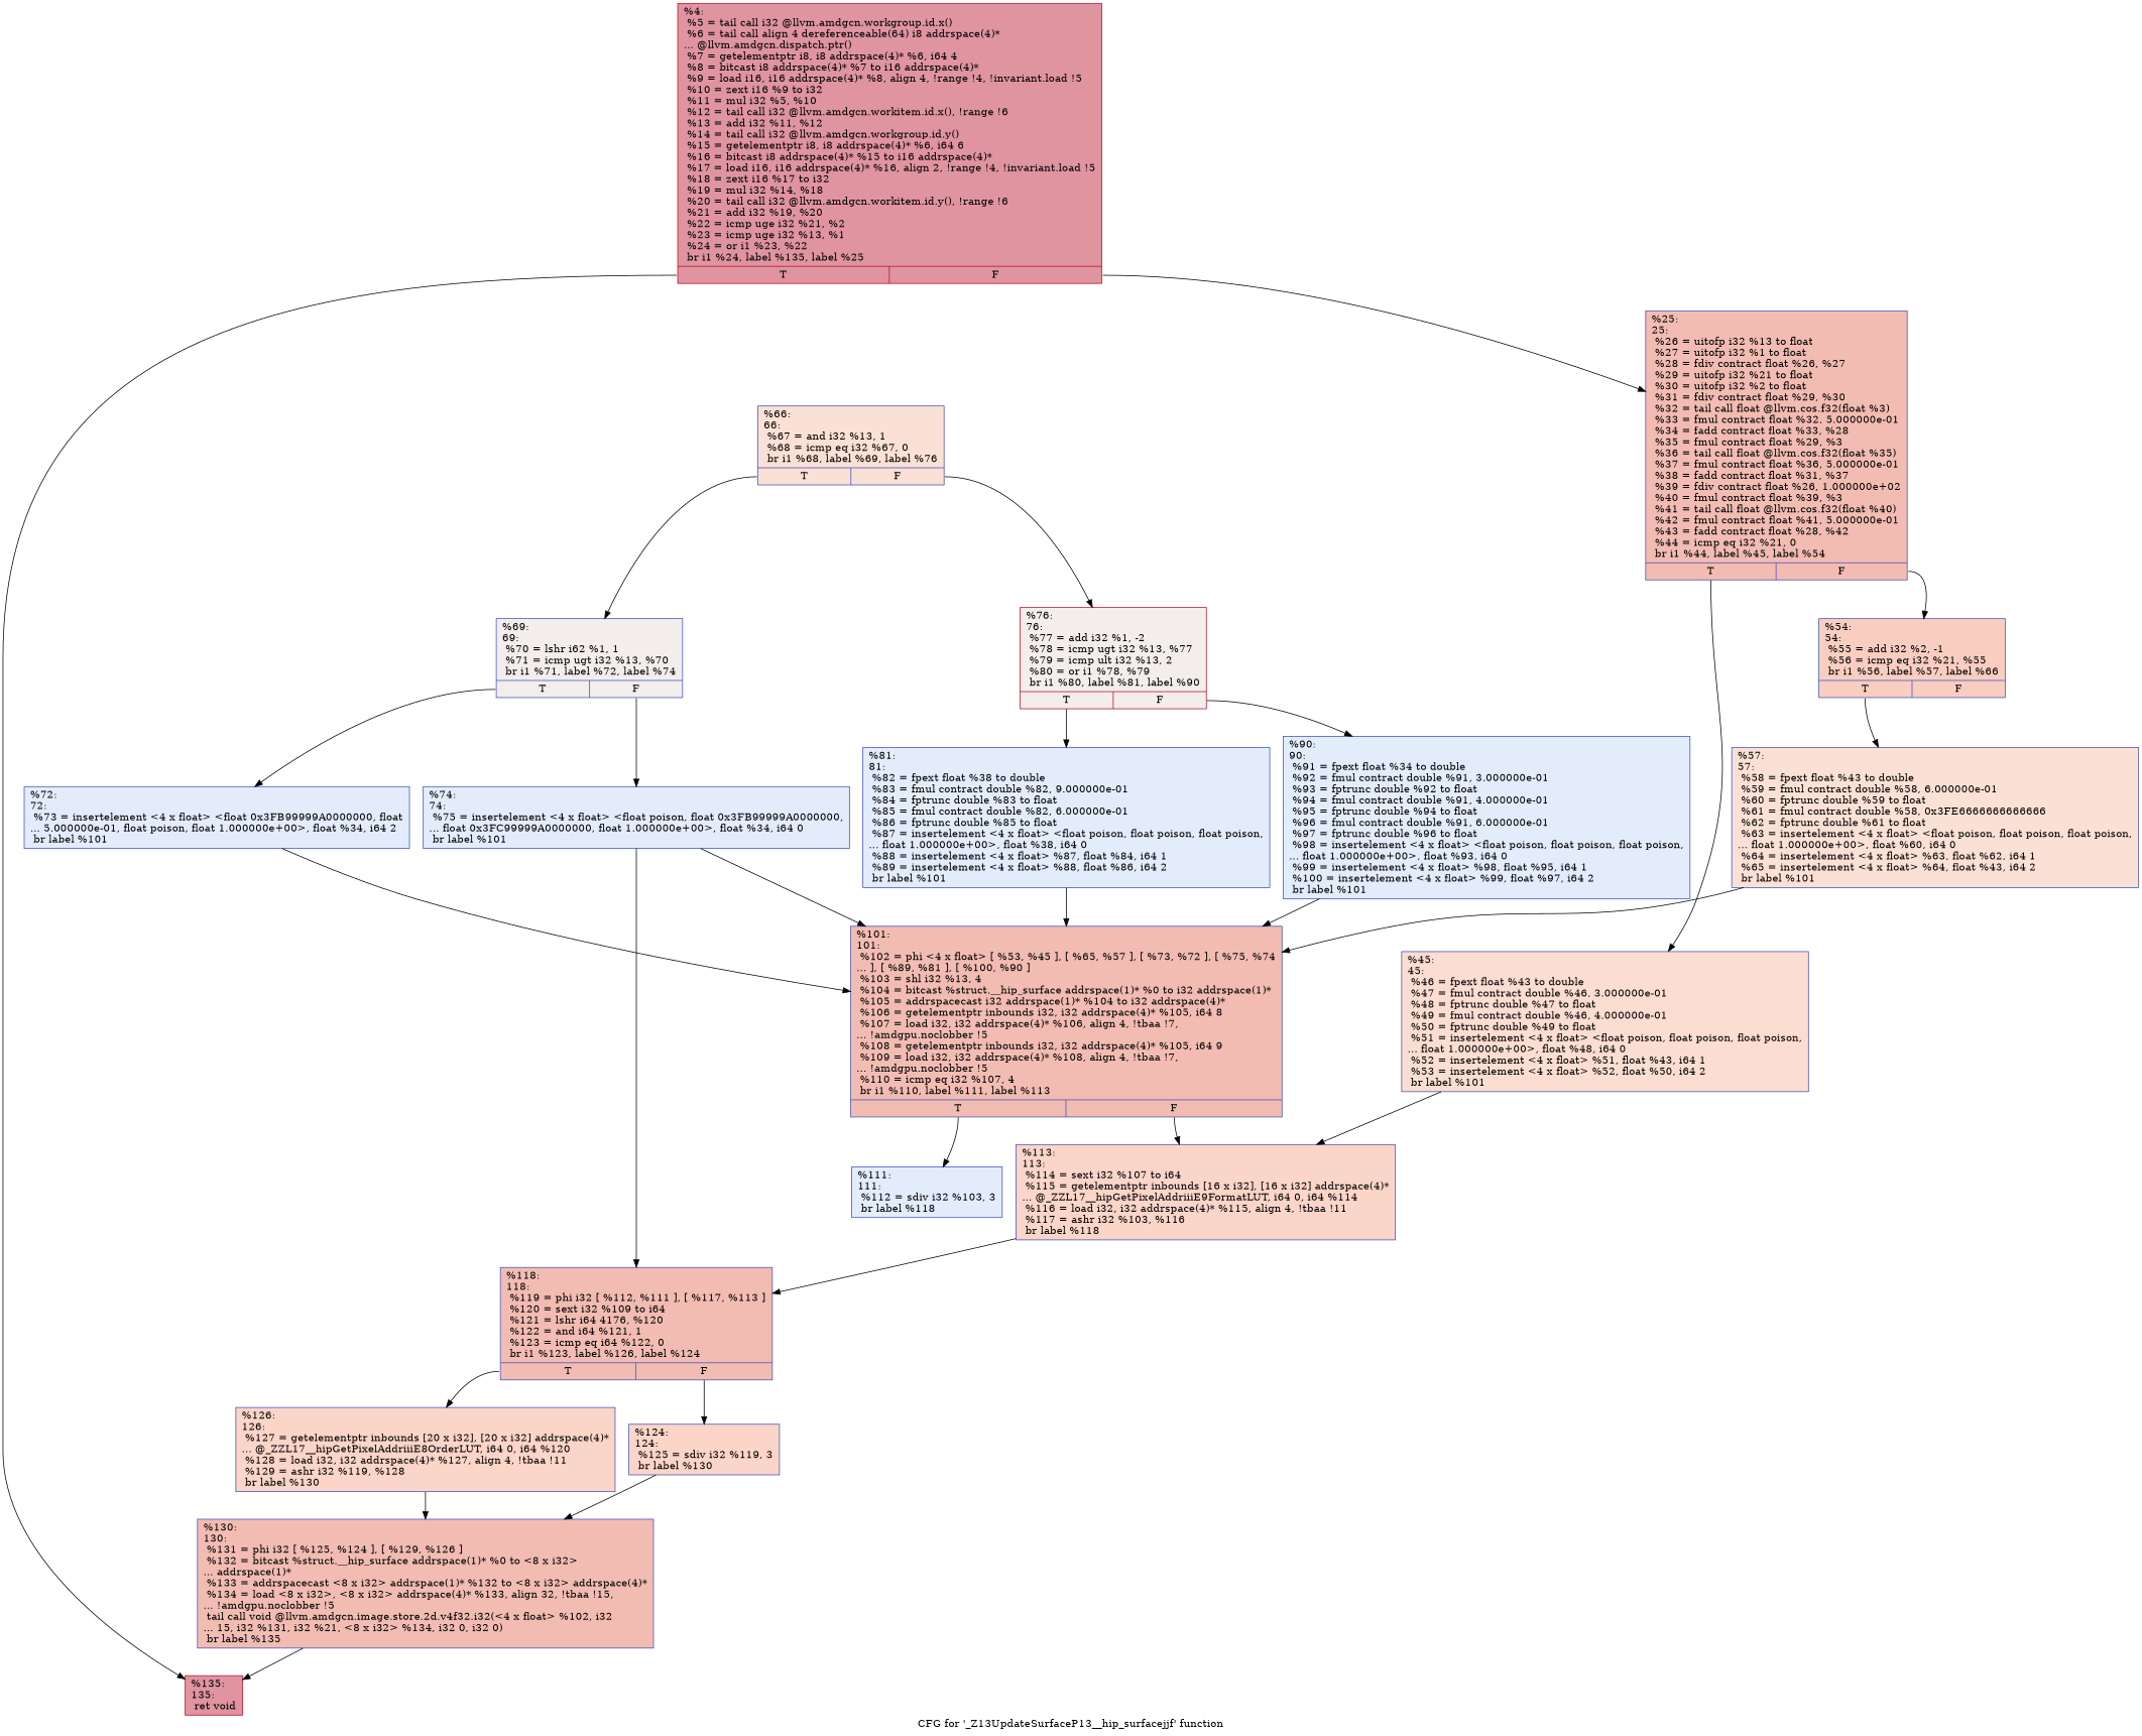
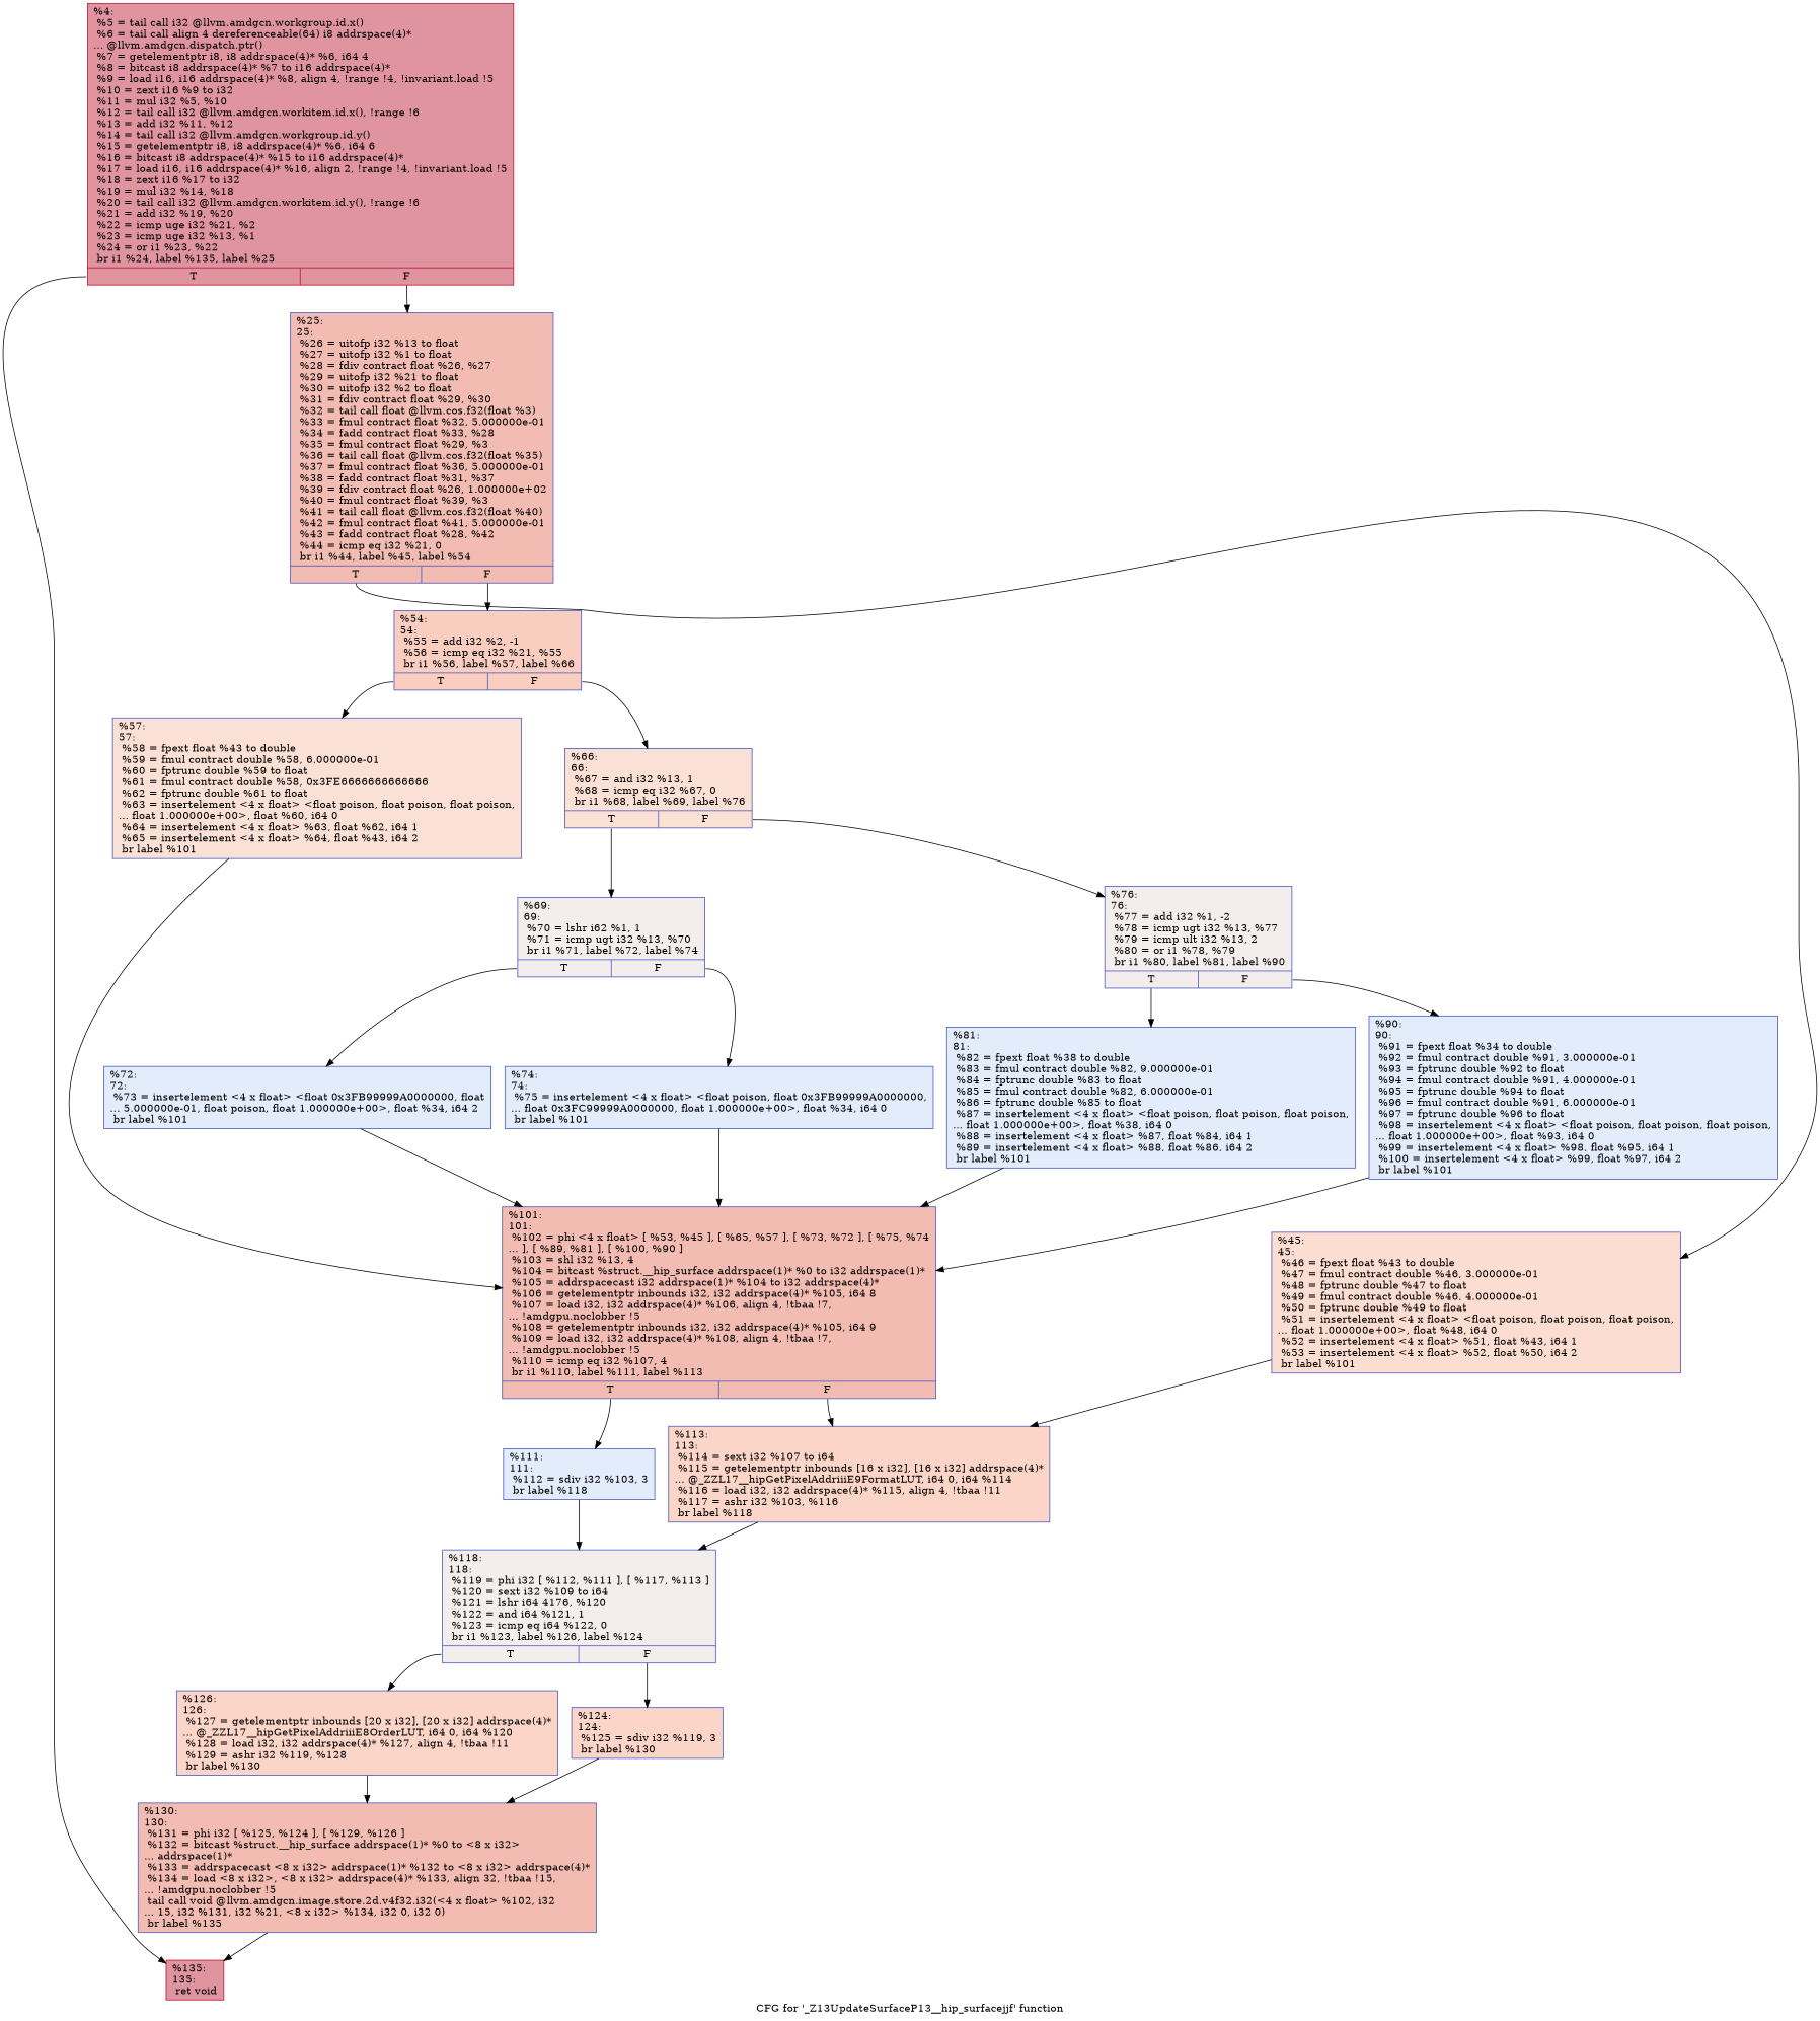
  digraph {
    label="CFG for '_Z13UpdateSurfaceP13__hip_surfacejjf' function"
    node [color="#3d50c3ff" fillcolor="#bfd3f670" shape=record style=filled]
    n1 [color="#b70d28ff" fillcolor="#b70d2870" label="{%4:\l  %5 = tail call i32 @llvm.amdgcn.workgroup.id.x()\l  %6 = tail call align 4 dereferenceable(64) i8 addrspace(4)*\l... @llvm.amdgcn.dispatch.ptr()\l  %7 = getelementptr i8, i8 addrspace(4)* %6, i64 4\l  %8 = bitcast i8 addrspace(4)* %7 to i16 addrspace(4)*\l  %9 = load i16, i16 addrspace(4)* %8, align 4, !range !4, !invariant.load !5\l  %10 = zext i16 %9 to i32\l  %11 = mul i32 %5, %10\l  %12 = tail call i32 @llvm.amdgcn.workitem.id.x(), !range !6\l  %13 = add i32 %11, %12\l  %14 = tail call i32 @llvm.amdgcn.workgroup.id.y()\l  %15 = getelementptr i8, i8 addrspace(4)* %6, i64 6\l  %16 = bitcast i8 addrspace(4)* %15 to i16 addrspace(4)*\l  %17 = load i16, i16 addrspace(4)* %16, align 2, !range !4, !invariant.load !5\l  %18 = zext i16 %17 to i32\l  %19 = mul i32 %14, %18\l  %20 = tail call i32 @llvm.amdgcn.workitem.id.y(), !range !6\l  %21 = add i32 %19, %20\l  %22 = icmp uge i32 %21, %2\l  %23 = icmp uge i32 %13, %1\l  %24 = or i1 %23, %22\l  br i1 %24, label %135, label %25\l|{<s0>T|<s1>F}}"]
    n2 [color="#b70d28ff" fillcolor="#b70d2870" label="{%135:\l135:                                              \l  ret void\l}"]
    n3 [fillcolor="#e1675170" label="{%25:\l25:                                               \l  %26 = uitofp i32 %13 to float\l  %27 = uitofp i32 %1 to float\l  %28 = fdiv contract float %26, %27\l  %29 = uitofp i32 %21 to float\l  %30 = uitofp i32 %2 to float\l  %31 = fdiv contract float %29, %30\l  %32 = tail call float @llvm.cos.f32(float %3)\l  %33 = fmul contract float %32, 5.000000e-01\l  %34 = fadd contract float %33, %28\l  %35 = fmul contract float %29, %3\l  %36 = tail call float @llvm.cos.f32(float %35)\l  %37 = fmul contract float %36, 5.000000e-01\l  %38 = fadd contract float %31, %37\l  %39 = fdiv contract float %26, 1.000000e+02\l  %40 = fmul contract float %39, %3\l  %41 = tail call float @llvm.cos.f32(float %40)\l  %42 = fmul contract float %41, 5.000000e-01\l  %43 = fadd contract float %28, %42\l  %44 = icmp eq i32 %21, 0\l  br i1 %44, label %45, label %54\l|{<s0>T|<s1>F}}"]
    n4 [fillcolor="#f7b39670" label="{%45:\l45:                                               \l  %46 = fpext float %43 to double\l  %47 = fmul contract double %46, 3.000000e-01\l  %48 = fptrunc double %47 to float\l  %49 = fmul contract double %46, 4.000000e-01\l  %50 = fptrunc double %49 to float\l  %51 = insertelement \<4 x float\> \<float poison, float poison, float poison,\l... float 1.000000e+00\>, float %48, i64 0\l  %52 = insertelement \<4 x float\> %51, float %43, i64 1\l  %53 = insertelement \<4 x float\> %52, float %50, i64 2\l  br label %101\l}"]
    n5 [fillcolor="#f2907270" label="{%54:\l54:                                               \l  %55 = add i32 %2, -1\l  %56 = icmp eq i32 %21, %55\l  br i1 %56, label %57, label %66\l|{<s0>T|<s1>F}}"]
    n6 [fillcolor="#f5a08170" label="{%113:\l113:                                              \l  %114 = sext i32 %107 to i64\l  %115 = getelementptr inbounds [16 x i32], [16 x i32] addrspace(4)*\l... @_ZZL17__hipGetPixelAddriiiE9FormatLUT, i64 0, i64 %114\l  %116 = load i32, i32 addrspace(4)* %115, align 4, !tbaa !11\l  %117 = ashr i32 %103, %116\l  br label %118\l}"]
    n7 [fillcolor="#f7bca170" label="{%57:\l57:                                               \l  %58 = fpext float %43 to double\l  %59 = fmul contract double %58, 6.000000e-01\l  %60 = fptrunc double %59 to float\l  %61 = fmul contract double %58, 0x3FE6666666666666\l  %62 = fptrunc double %61 to float\l  %63 = insertelement \<4 x float\> \<float poison, float poison, float poison,\l... float 1.000000e+00\>, float %60, i64 0\l  %64 = insertelement \<4 x float\> %63, float %62, i64 1\l  %65 = insertelement \<4 x float\> %64, float %43, i64 2\l  br label %101\l}"]
    n8 [fillcolor="#f7bca170" label="{%66:\l66:                                               \l  %67 = and i32 %13, 1\l  %68 = icmp eq i32 %67, 0\l  br i1 %68, label %69, label %76\l|{<s0>T|<s1>F}}"]
    n9 [fillcolor="#e1675170" label="{%101:\l101:                                              \l  %102 = phi \<4 x float\> [ %53, %45 ], [ %65, %57 ], [ %73, %72 ], [ %75, %74\l... ], [ %89, %81 ], [ %100, %90 ]\l  %103 = shl i32 %13, 4\l  %104 = bitcast %struct.__hip_surface addrspace(1)* %0 to i32 addrspace(1)*\l  %105 = addrspacecast i32 addrspace(1)* %104 to i32 addrspace(4)*\l  %106 = getelementptr inbounds i32, i32 addrspace(4)* %105, i64 8\l  %107 = load i32, i32 addrspace(4)* %106, align 4, !tbaa !7,\l... !amdgpu.noclobber !5\l  %108 = getelementptr inbounds i32, i32 addrspace(4)* %105, i64 9\l  %109 = load i32, i32 addrspace(4)* %108, align 4, !tbaa !7,\l... !amdgpu.noclobber !5\l  %110 = icmp eq i32 %107, 4\l  br i1 %110, label %111, label %113\l|{<s0>T|<s1>F}}"]
    n10 [label="{%111:\l111:                                              \l  %112 = sdiv i32 %103, 3\l  br label %118\l}"]
    n11 [fillcolor="#e3d9d370" label="{%69:\l69:                                               \l  %70 = lshr i62 %1, 1\l  %71 = icmp ugt i32 %13, %70\l  br i1 %71, label %72, label %74\l|{<s0>T|<s1>F}}"]
-   n12 [color="#b70d28ff" fillcolor="#e3d9d370" label="{%76:\l76:                                               \l  %77 = add i32 %1, -2\l  %78 = icmp ugt i32 %13, %77\l  %79 = icmp ult i32 %13, 2\l  %80 = or i1 %78, %79\l  br i1 %80, label %81, label %90\l|{<s0>T|<s1>F}}"]
-   n13 [fillcolor="#e1675170" label="{%118:\l118:                                              \l  %119 = phi i32 [ %112, %111 ], [ %117, %113 ]\l  %120 = sext i32 %109 to i64\l  %121 = lshr i64 4176, %120\l  %122 = and i64 %121, 1\l  %123 = icmp eq i64 %122, 0\l  br i1 %123, label %126, label %124\l|{<s0>T|<s1>F}}"]
+   n12 [fillcolor="#e3d9d370" label="{%76:\l76:                                               \l  %77 = add i32 %1, -2\l  %78 = icmp ugt i32 %13, %77\l  %79 = icmp ult i32 %13, 2\l  %80 = or i1 %78, %79\l  br i1 %80, label %81, label %90\l|{<s0>T|<s1>F}}"]
+   n13 [fillcolor="#e3d9d370" label="{%118:\l118:                                              \l  %119 = phi i32 [ %112, %111 ], [ %117, %113 ]\l  %120 = sext i32 %109 to i64\l  %121 = lshr i64 4176, %120\l  %122 = and i64 %121, 1\l  %123 = icmp eq i64 %122, 0\l  br i1 %123, label %126, label %124\l|{<s0>T|<s1>F}}"]
    n14 [label="{%72:\l72:                                               \l  %73 = insertelement \<4 x float\> \<float 0x3FB99999A0000000, float\l... 5.000000e-01, float poison, float 1.000000e+00\>, float %34, i64 2\l  br label %101\l}"]
    n15 [label="{%74:\l74:                                               \l  %75 = insertelement \<4 x float\> \<float poison, float 0x3FB99999A0000000,\l... float 0x3FC99999A0000000, float 1.000000e+00\>, float %34, i64 0\l  br label %101\l}"]
    n16 [label="{%81:\l81:                                               \l  %82 = fpext float %38 to double\l  %83 = fmul contract double %82, 9.000000e-01\l  %84 = fptrunc double %83 to float\l  %85 = fmul contract double %82, 6.000000e-01\l  %86 = fptrunc double %85 to float\l  %87 = insertelement \<4 x float\> \<float poison, float poison, float poison,\l... float 1.000000e+00\>, float %38, i64 0\l  %88 = insertelement \<4 x float\> %87, float %84, i64 1\l  %89 = insertelement \<4 x float\> %88, float %86, i64 2\l  br label %101\l}"]
    n17 [label="{%90:\l90:                                               \l  %91 = fpext float %34 to double\l  %92 = fmul contract double %91, 3.000000e-01\l  %93 = fptrunc double %92 to float\l  %94 = fmul contract double %91, 4.000000e-01\l  %95 = fptrunc double %94 to float\l  %96 = fmul contract double %91, 6.000000e-01\l  %97 = fptrunc double %96 to float\l  %98 = insertelement \<4 x float\> \<float poison, float poison, float poison,\l... float 1.000000e+00\>, float %93, i64 0\l  %99 = insertelement \<4 x float\> %98, float %95, i64 1\l  %100 = insertelement \<4 x float\> %99, float %97, i64 2\l  br label %101\l}"]
    n18 [fillcolor="#f5a08170" label="{%126:\l126:                                              \l  %127 = getelementptr inbounds [20 x i32], [20 x i32] addrspace(4)*\l... @_ZZL17__hipGetPixelAddriiiE8OrderLUT, i64 0, i64 %120\l  %128 = load i32, i32 addrspace(4)* %127, align 4, !tbaa !11\l  %129 = ashr i32 %119, %128\l  br label %130\l}"]
    n19 [fillcolor="#f5a08170" label="{%124:\l124:                                              \l  %125 = sdiv i32 %119, 3\l  br label %130\l}"]
    n20 [fillcolor="#e1675170" label="{%130:\l130:                                              \l  %131 = phi i32 [ %125, %124 ], [ %129, %126 ]\l  %132 = bitcast %struct.__hip_surface addrspace(1)* %0 to \<8 x i32\>\l... addrspace(1)*\l  %133 = addrspacecast \<8 x i32\> addrspace(1)* %132 to \<8 x i32\> addrspace(4)*\l  %134 = load \<8 x i32\>, \<8 x i32\> addrspace(4)* %133, align 32, !tbaa !15,\l... !amdgpu.noclobber !5\l  tail call void @llvm.amdgcn.image.store.2d.v4f32.i32(\<4 x float\> %102, i32\l... 15, i32 %131, i32 %21, \<8 x i32\> %134, i32 0, i32 0)\l  br label %135\l}"]
    n1 -> n2 [tailport=s0]
    n1 -> n3 [tailport=s1]
    n3 -> n4 [tailport=s0]
    n3 -> n5 [tailport=s1]
    n4 -> n6
    n5 -> n7 [tailport=s0]
+   n5 -> n8 [tailport=s1]
    n6 -> n13
    n7 -> n9
    n8 -> n11 [tailport=s0]
    n8 -> n12 [tailport=s1]
    n9 -> n6 [tailport=s1]
    n9 -> n10 [tailport=s0]
-   n15 -> n13
+   n10 -> n13
    n11 -> n14 [tailport=s0]
    n11 -> n15 [tailport=s1]
    n12 -> n16 [tailport=s0]
    n12 -> n17 [tailport=s1]
    n13 -> n18 [tailport=s0]
    n13 -> n19 [tailport=s1]
    n14 -> n9
    n15 -> n9
    n16 -> n9
    n17 -> n9
    n18 -> n20
    n19 -> n20
    n20 -> n2
  }
